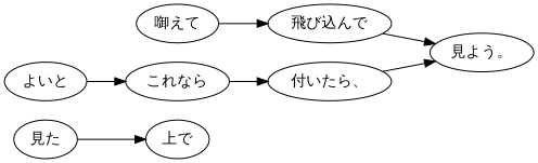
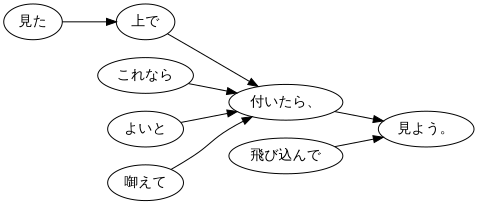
  digraph {
    fontname="Fira Sans"
    rankdir=LR
    node [fontname="Fira Sans"]
    edge [fontname="Fira Sans"]
    n1 [label="見た"]
    n2 [label="上で"]
    n3 [label="付いたら、"]
    n4 [label="見よう。"]
    n5 [label="これなら"]
    n6 [label="よいと"]
    n7 [label="飛び込んで"]
    n8 [label="啣えて"]
    n1 -> n2
+   n2 -> n3
    n3 -> n4
    n5 -> n3
-   n6 -> n5
+   n6 -> n3
    n7 -> n4
-   n8 -> n7
+   n8 -> n3
  }
